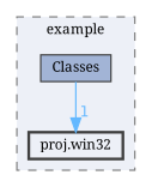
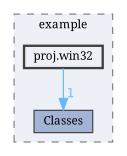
  digraph {
    compound=true
    fontname="Noto Serif"
    node [color=grey25 fontname="Noto Serif" fontsize=10 shape=box]
    n1 [fillcolor="#a2b4d6" height=0.2 label=Classes style=filled width=0.4]
    n2 [fillcolor="#edf0f7" height=0.2 label="proj.win32" style="filled,bold" width=0.4]
    subgraph cluster_1 {
      bgcolor="#edf0f7"
      fontsize=10
      label=example
      pencolor=grey50
      style="filled,dashed"
      n1
      n2
    }
-   n1 -> n2 [color=steelblue1 fontcolor=steelblue1 fontname="Noto Serif" fontsize=10 headlabel=1 labeldistance=1.5 labelfontname=Helvetica labelfontsize=10]
+   n2 -> n1 [color=steelblue1 fontcolor=steelblue1 fontname="Noto Serif" fontsize=10 headlabel=1 labeldistance=1.5 labelfontname=Helvetica labelfontsize=10]
  }
